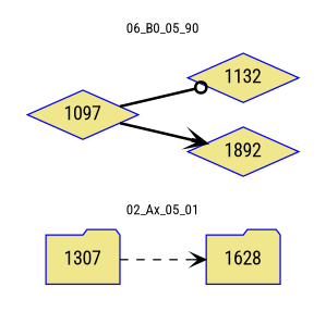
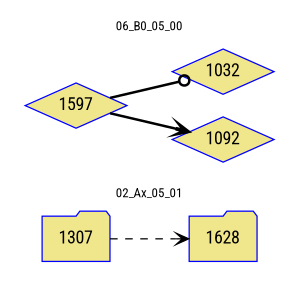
  digraph {
    fontname="Roboto Condensed"
    rankdir=LR
    node [color=blue fillcolor=khaki fontname="Roboto Condensed" shape=diamond style=filled]
    edge [arrowhead=vee color=black fontname="Roboto Condensed" style=bold]
    n1 [label=1307 shape=folder]
    n2 [label=1628 shape=folder]
-   n3 [label=1097]
-   n4 [label=1892]
-   n5 [label=1132]
+   n3 [label=1597]
+   n4 [label=1092]
+   n5 [label=1032]
    subgraph cluster_1 {
      color=white
      fontsize=10
      label="02_Ax_05_01"
      n1
      n2
    }
    subgraph cluster_2 {
      color=white
      fontsize=10
-     label="06_B0_05_90"
+     label="06_B0_05_00"
      n3
      n4
      n5
    }
    n1 -> n2 [style=dashed]
    n3 -> n4
    n3 -> n5 [arrowhead=odot]
  }
